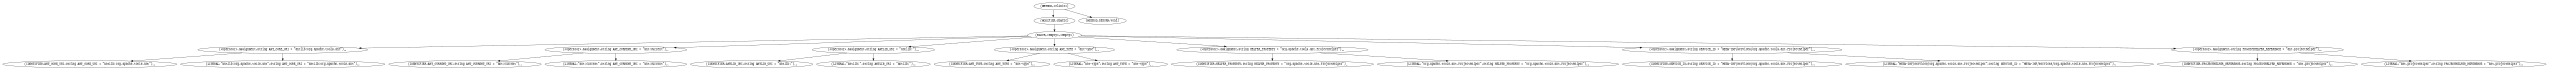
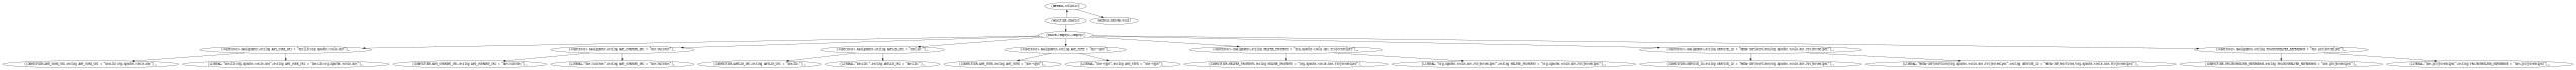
  digraph {
    fontname="Courier Prime"
    node [fontname="Courier Prime"]
    edge [fontname="Courier Prime"]
    n1 [label=<(METHOD,&lt;clinit&gt;)>]
    n2 [label=<(MODIFIER,STATIC)>]
    n3 [label=<(METHOD_RETURN,void)>]
    n4 [label=<(BLOCK,&lt;empty&gt;,&lt;empty&gt;)>]
    n5 [label=<(&lt;operator&gt;.assignment,String ANT_CORE_URI = &quot;antlib:org.apache.tools.ant&quot;)<SUB>52</SUB>>]
    n6 [label=<(&lt;operator&gt;.assignment,String ANT_CURRENT_URI = &quot;ant:current&quot;)<SUB>55</SUB>>]
    n7 [label=<(&lt;operator&gt;.assignment,String ANTLIB_URI = &quot;antlib:&quot;)<SUB>58</SUB>>]
    n8 [label=<(&lt;operator&gt;.assignment,String ANT_TYPE = &quot;ant-type&quot;)<SUB>61</SUB>>]
    n9 [label=<(&lt;operator&gt;.assignment,String HELPER_PROPERTY = &quot;org.apache.tools.ant.ProjectHelper&quot;)<SUB>67</SUB>>]
    n10 [label=<(&lt;operator&gt;.assignment,String SERVICE_ID = &quot;META-INF/services/org.apache.tools.ant.ProjectHelper&quot;)<SUB>74</SUB>>]
    n11 [label=<(&lt;operator&gt;.assignment,String PROJECTHELPER_REFERENCE = &quot;ant.projectHelper&quot;)<SUB>80</SUB>>]
    n12 [label=<(IDENTIFIER,ANT_CORE_URI,String ANT_CORE_URI = &quot;antlib:org.apache.tools.ant&quot;)<SUB>52</SUB>>]
    n13 [label=<(LITERAL,&quot;antlib:org.apache.tools.ant&quot;,String ANT_CORE_URI = &quot;antlib:org.apache.tools.ant&quot;)<SUB>52</SUB>>]
    n14 [label=<(IDENTIFIER,ANT_CURRENT_URI,String ANT_CURRENT_URI = &quot;ant:current&quot;)<SUB>55</SUB>>]
    n15 [label=<(LITERAL,&quot;ant:current&quot;,String ANT_CURRENT_URI = &quot;ant:current&quot;)<SUB>55</SUB>>]
    n16 [label=<(IDENTIFIER,ANTLIB_URI,String ANTLIB_URI = &quot;antlib:&quot;)<SUB>58</SUB>>]
    n17 [label=<(LITERAL,&quot;antlib:&quot;,String ANTLIB_URI = &quot;antlib:&quot;)<SUB>58</SUB>>]
    n18 [label=<(IDENTIFIER,ANT_TYPE,String ANT_TYPE = &quot;ant-type&quot;)<SUB>61</SUB>>]
    n19 [label=<(LITERAL,&quot;ant-type&quot;,String ANT_TYPE = &quot;ant-type&quot;)<SUB>61</SUB>>]
    n20 [label=<(IDENTIFIER,HELPER_PROPERTY,String HELPER_PROPERTY = &quot;org.apache.tools.ant.ProjectHelper&quot;)<SUB>67</SUB>>]
    n21 [label=<(LITERAL,&quot;org.apache.tools.ant.ProjectHelper&quot;,String HELPER_PROPERTY = &quot;org.apache.tools.ant.ProjectHelper&quot;)<SUB>68</SUB>>]
    n22 [label=<(IDENTIFIER,SERVICE_ID,String SERVICE_ID = &quot;META-INF/services/org.apache.tools.ant.ProjectHelper&quot;)<SUB>74</SUB>>]
    n23 [label=<(LITERAL,&quot;META-INF/services/org.apache.tools.ant.ProjectHelper&quot;,String SERVICE_ID = &quot;META-INF/services/org.apache.tools.ant.ProjectHelper&quot;)<SUB>75</SUB>>]
    n24 [label=<(IDENTIFIER,PROJECTHELPER_REFERENCE,String PROJECTHELPER_REFERENCE = &quot;ant.projectHelper&quot;)<SUB>80</SUB>>]
    n25 [label=<(LITERAL,&quot;ant.projectHelper&quot;,String PROJECTHELPER_REFERENCE = &quot;ant.projectHelper&quot;)<SUB>80</SUB>>]
-   n1 -> n2
+   n2 -> n1
    n1 -> n3
    n2 -> n4
    n4 -> n5
    n4 -> n6
    n4 -> n7
    n4 -> n8
    n4 -> n9
    n4 -> n10
    n4 -> n11
    n5 -> n12
    n5 -> n13
    n6 -> n14
    n6 -> n15
    n7 -> n16
    n7 -> n17
    n8 -> n18
    n8 -> n19
    n9 -> n20
    n9 -> n21
    n10 -> n22
    n10 -> n23
    n11 -> n24
    n11 -> n25
  }
